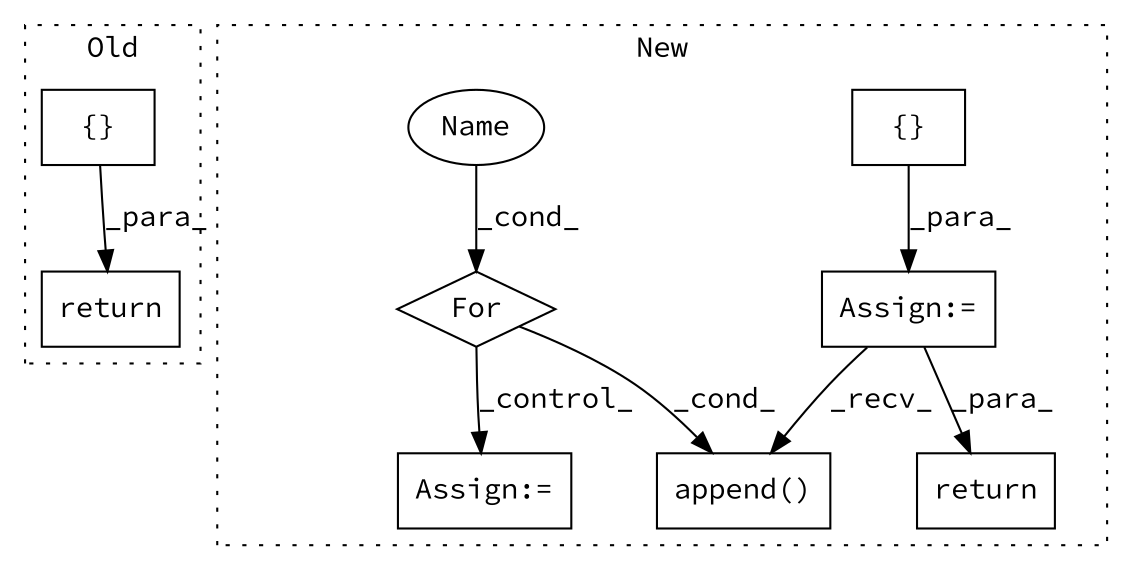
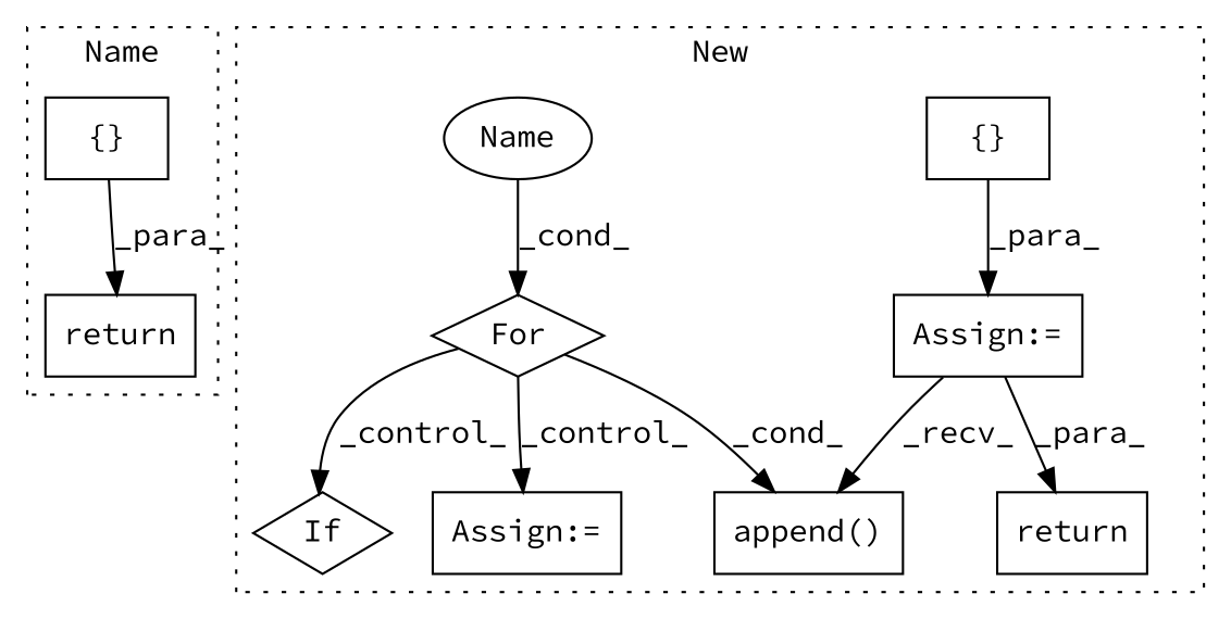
  digraph {
    fontname="Source Code Pro"
    node [a=59 fontname="Source Code Pro" l=3 shape=box]
    edge [fontname="Source Code Pro"]
    n1 [l="1,0" label="{}" s="14972,14974"]
    n2 [a=93 l=7 label=return s=14965]
    n3 [a=75 l="12,1" label="append()" s="17726,17741"]
    n4 [l="2,1" label="{}" s="17048,17048"]
    n5 [a=68 label="Assign:=" s=17045]
    n6 [a=93 l=7 label=return s=17752]
    n7 [a=87 label=Name s=17066 shape=ellipse]
    n8 [a=68 label="Assign:=" s=17110]
+   n9 [a=96 l="3,22" label=If s="17178,17196" shape=diamond]
    n10 [a=107 l="4,14" label=For s="17059,17095" shape=diamond]
    subgraph cluster_1 {
-     label=Old
+     label=Name
      style=dotted
      n1
      n2
    }
    subgraph cluster_2 {
      label=New
      style=dotted
      n3
      n4
      n5
      n6
      n7
      n8
+     n9
      n10
    }
    n1 -> n2 [label=_para_]
    n4 -> n5 [label=_para_]
    n5 -> n3 [label=_recv_]
    n5 -> n6 [label=_para_]
    n7 -> n10 [label=_cond_]
    n10 -> n3 [label=_cond_]
    n10 -> n8 [label=_control_]
+   n10 -> n9 [label=_control_]
  }
